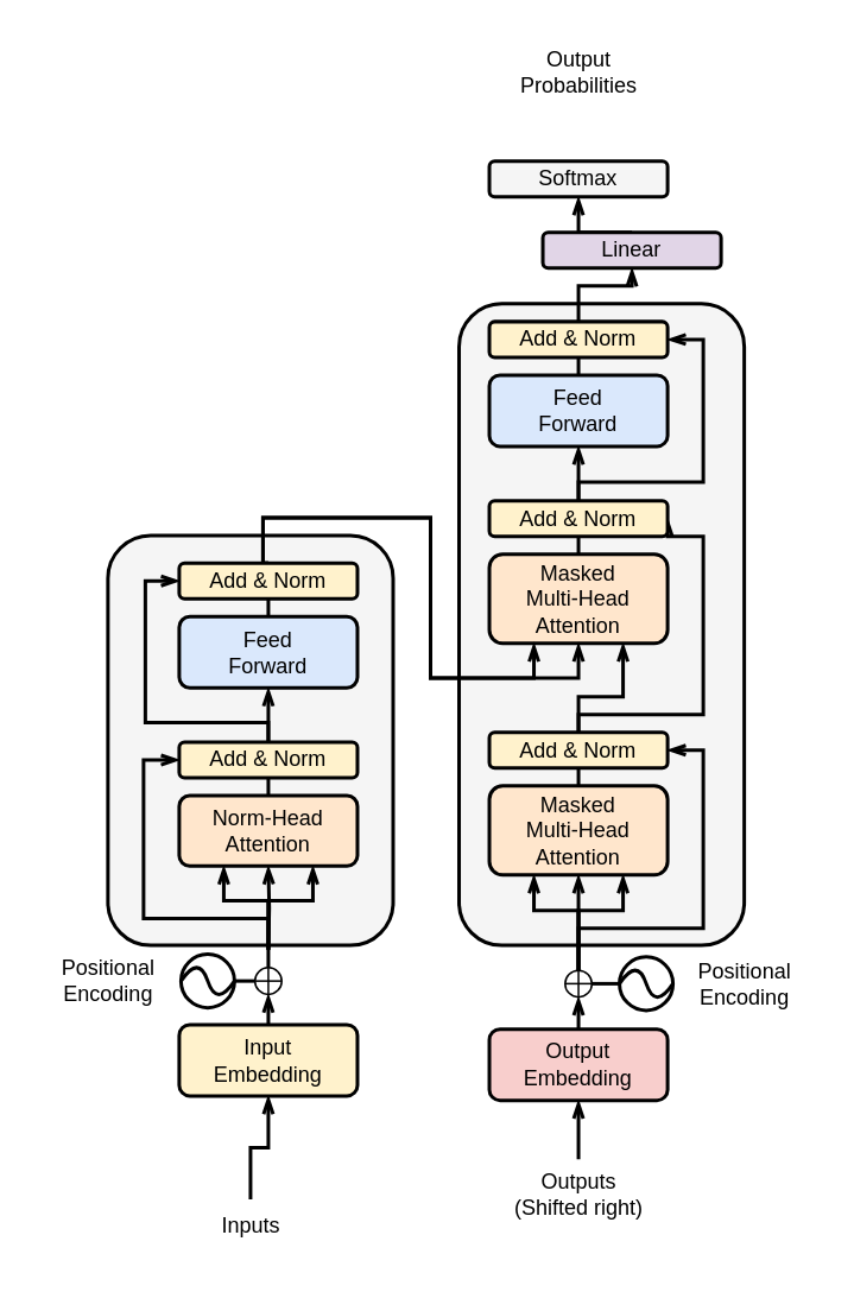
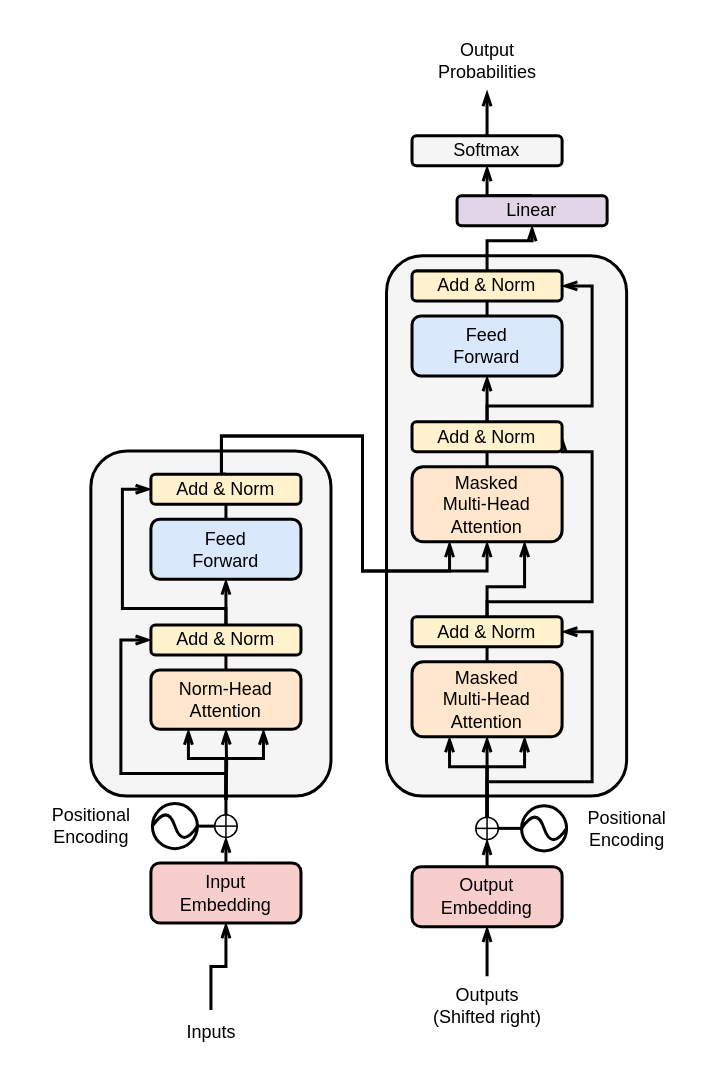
  <mxCell id="0" />
  <mxCell id="1" parent="0" />
  <mxCell id="2" value="" style="rounded=1;whiteSpace=wrap;html=1;fillColor=#f5f5f5;fontColor=#333333;strokeColor=default;strokeWidth=2;" parent="1" vertex="1"><mxGeometry x="60" y="300" width="160" height="230" as="geometry" /></mxCell>
  <mxCell id="3" value="" style="rounded=1;whiteSpace=wrap;html=1;fillColor=#f5f5f5;fontColor=#333333;strokeColor=default;strokeWidth=2;" parent="1" vertex="1"><mxGeometry x="257" y="170" width="160" height="360" as="geometry" /></mxCell>
  <mxCell id="4" value="" style="edgeStyle=orthogonalEdgeStyle;rounded=0;orthogonalLoop=1;jettySize=auto;html=1;strokeWidth=2;endArrow=openThin;endFill=0;" parent="1" source="5" target="7" edge="1"><mxGeometry relative="1" as="geometry" /></mxCell>
  <mxCell id="5" value="Outputs&lt;div&gt;(Shifted right)&lt;/div&gt;" style="text;html=1;align=center;verticalAlign=middle;resizable=0;points=[];autosize=1;strokeColor=none;fillColor=none;" parent="1" vertex="1"><mxGeometry x="274" y="650" width="100" height="40" as="geometry" /></mxCell>
  <mxCell id="6" style="edgeStyle=orthogonalEdgeStyle;rounded=0;orthogonalLoop=1;jettySize=auto;html=1;exitX=0.5;exitY=0;exitDx=0;exitDy=0;entryX=0.5;entryY=1;entryDx=0;entryDy=0;endArrow=openThin;endFill=0;strokeWidth=2;" parent="1" source="7" target="12" edge="1"><mxGeometry relative="1" as="geometry" /></mxCell>
  <mxCell id="7" value="Output&lt;div&gt;Embedding&lt;/div&gt;" style="rounded=1;whiteSpace=wrap;html=1;strokeWidth=2;fillColor=#f8cecc;strokeColor=default;" parent="1" vertex="1"><mxGeometry x="274" y="577" width="100" height="40" as="geometry" /></mxCell>
  <mxCell id="8" style="edgeStyle=orthogonalEdgeStyle;rounded=0;orthogonalLoop=1;jettySize=auto;html=1;exitX=0.5;exitY=0;exitDx=0;exitDy=0;entryX=0.5;entryY=1;entryDx=0;entryDy=0;strokeWidth=2;endArrow=openThin;endFill=0;curved=1;" parent="1" source="12" target="17" edge="1"><mxGeometry relative="1" as="geometry" /></mxCell>
  <mxCell id="9" style="edgeStyle=orthogonalEdgeStyle;rounded=0;orthogonalLoop=1;jettySize=auto;html=1;exitX=0.5;exitY=0;exitDx=0;exitDy=0;entryX=0.25;entryY=1;entryDx=0;entryDy=0;strokeWidth=2;endArrow=openThin;endFill=0;" parent="1" source="12" target="17" edge="1"><mxGeometry relative="1" as="geometry"><Array as="points"><mxPoint x="324" y="510.5" /><mxPoint x="299" y="510.5" /></Array></mxGeometry></mxCell>
  <mxCell id="10" style="rounded=0;orthogonalLoop=1;jettySize=auto;html=1;exitX=0.5;exitY=0;exitDx=0;exitDy=0;entryX=0.75;entryY=1;entryDx=0;entryDy=0;strokeWidth=2;endArrow=openThin;endFill=0;edgeStyle=orthogonalEdgeStyle;" parent="1" source="12" target="17" edge="1"><mxGeometry relative="1" as="geometry"><Array as="points"><mxPoint x="324" y="510.5" /><mxPoint x="349" y="510.5" /></Array></mxGeometry></mxCell>
  <mxCell id="11" style="edgeStyle=orthogonalEdgeStyle;rounded=0;orthogonalLoop=1;jettySize=auto;html=1;exitX=0.5;exitY=0;exitDx=0;exitDy=0;entryX=1;entryY=0.5;entryDx=0;entryDy=0;strokeWidth=2;endArrow=openThin;endFill=0;" parent="1" source="12" target="20" edge="1"><mxGeometry relative="1" as="geometry"><Array as="points"><mxPoint x="324" y="520.5" /><mxPoint x="394" y="520.5" /><mxPoint x="394" y="420.5" /></Array></mxGeometry></mxCell>
  <mxCell id="12" value="" style="shape=orEllipse;perimeter=ellipsePerimeter;whiteSpace=wrap;html=1;backgroundOutline=1;" parent="1" vertex="1"><mxGeometry x="316.5" y="544" width="15" height="15" as="geometry" /></mxCell>
  <mxCell id="13" value="" style="strokeWidth=2;html=1;shape=mxgraph.flowchart.start_2;whiteSpace=wrap;" parent="1" vertex="1"><mxGeometry x="347" y="536.5" width="30" height="30" as="geometry" /></mxCell>
  <mxCell id="14" value="" style="curved=1;endArrow=none;html=1;rounded=0;exitX=0;exitY=0.5;exitDx=0;exitDy=0;exitPerimeter=0;entryX=1;entryY=0.5;entryDx=0;entryDy=0;entryPerimeter=0;startFill=0;strokeWidth=2;" parent="1" source="13" target="13" edge="1"><mxGeometry width="50" height="50" relative="1" as="geometry"><mxPoint x="367" y="486.5" as="sourcePoint" /><mxPoint x="417" y="436.5" as="targetPoint" /><Array as="points"><mxPoint x="357" y="536.5" /><mxPoint x="367" y="566.5" /></Array></mxGeometry></mxCell>
  <mxCell id="15" style="edgeStyle=orthogonalEdgeStyle;rounded=0;orthogonalLoop=1;jettySize=auto;html=1;exitX=1;exitY=0.5;exitDx=0;exitDy=0;entryX=0;entryY=0.5;entryDx=0;entryDy=0;entryPerimeter=0;endArrow=none;startFill=0;strokeWidth=2;" parent="1" source="12" target="13" edge="1"><mxGeometry relative="1" as="geometry" /></mxCell>
  <mxCell id="16" style="edgeStyle=orthogonalEdgeStyle;rounded=0;orthogonalLoop=1;jettySize=auto;html=1;exitX=0.5;exitY=0;exitDx=0;exitDy=0;entryX=0.5;entryY=1;entryDx=0;entryDy=0;endArrow=none;startFill=0;strokeWidth=2;" parent="1" source="17" target="20" edge="1"><mxGeometry relative="1" as="geometry" /></mxCell>
  <mxCell id="17" value="Masked&lt;div&gt;Multi-Head&lt;/div&gt;&lt;div&gt;Attention&lt;/div&gt;" style="rounded=1;whiteSpace=wrap;html=1;strokeWidth=2;fillColor=#ffe6cc;strokeColor=default;" parent="1" vertex="1"><mxGeometry x="274" y="440.5" width="100" height="50" as="geometry" /></mxCell>
  <mxCell id="18" style="edgeStyle=orthogonalEdgeStyle;rounded=0;orthogonalLoop=1;jettySize=auto;html=1;exitX=0.5;exitY=0;exitDx=0;exitDy=0;entryX=0.75;entryY=1;entryDx=0;entryDy=0;strokeWidth=2;endArrow=openThin;endFill=0;" parent="1" source="20" target="22" edge="1"><mxGeometry relative="1" as="geometry"><Array as="points"><mxPoint x="324" y="390.5" /><mxPoint x="349" y="390.5" /></Array></mxGeometry></mxCell>
  <mxCell id="19" style="edgeStyle=orthogonalEdgeStyle;rounded=0;orthogonalLoop=1;jettySize=auto;html=1;exitX=0.5;exitY=0;exitDx=0;exitDy=0;entryX=1;entryY=0.5;entryDx=0;entryDy=0;strokeWidth=2;endArrow=openThin;endFill=0;" parent="1" source="20" target="25" edge="1"><mxGeometry relative="1" as="geometry"><Array as="points"><mxPoint x="324" y="400.5" /><mxPoint x="394" y="400.5" /><mxPoint x="394" y="300.5" /></Array></mxGeometry></mxCell>
  <mxCell id="20" value="Add &amp;amp; Norm" style="rounded=1;whiteSpace=wrap;html=1;strokeWidth=2;fillColor=#fff2cc;strokeColor=default;" parent="1" vertex="1"><mxGeometry x="274" y="410.5" width="100" height="20" as="geometry" /></mxCell>
  <mxCell id="21" style="edgeStyle=orthogonalEdgeStyle;rounded=0;orthogonalLoop=1;jettySize=auto;html=1;exitX=0.5;exitY=0;exitDx=0;exitDy=0;entryX=0.5;entryY=1;entryDx=0;entryDy=0;strokeWidth=2;endArrow=none;startFill=0;" parent="1" source="22" target="25" edge="1"><mxGeometry relative="1" as="geometry" /></mxCell>
  <mxCell id="22" value="Masked&lt;div&gt;Multi-Head&lt;/div&gt;&lt;div&gt;Attention&lt;/div&gt;" style="rounded=1;whiteSpace=wrap;html=1;strokeWidth=2;fillColor=#ffe6cc;strokeColor=default;" parent="1" vertex="1"><mxGeometry x="274" y="310.5" width="100" height="50" as="geometry" /></mxCell>
  <mxCell id="23" style="edgeStyle=orthogonalEdgeStyle;rounded=0;orthogonalLoop=1;jettySize=auto;html=1;exitX=0.5;exitY=0;exitDx=0;exitDy=0;entryX=0.5;entryY=1;entryDx=0;entryDy=0;strokeWidth=2;endArrow=openThin;endFill=0;" parent="1" source="25" target="27" edge="1"><mxGeometry relative="1" as="geometry" /></mxCell>
  <mxCell id="24" style="edgeStyle=orthogonalEdgeStyle;rounded=0;orthogonalLoop=1;jettySize=auto;html=1;exitX=0.5;exitY=0;exitDx=0;exitDy=0;entryX=1;entryY=0.5;entryDx=0;entryDy=0;strokeWidth=2;endArrow=openThin;endFill=0;" parent="1" source="25" target="29" edge="1"><mxGeometry relative="1" as="geometry"><Array as="points"><mxPoint x="324" y="270" /><mxPoint x="394" y="270" /><mxPoint x="394" y="190" /></Array></mxGeometry></mxCell>
  <mxCell id="25" value="Add &amp;amp; Norm" style="rounded=1;whiteSpace=wrap;html=1;strokeWidth=2;fillColor=#fff2cc;strokeColor=default;" parent="1" vertex="1"><mxGeometry x="274" y="280.5" width="100" height="20" as="geometry" /></mxCell>
  <mxCell id="26" style="edgeStyle=orthogonalEdgeStyle;rounded=0;orthogonalLoop=1;jettySize=auto;html=1;exitX=0.5;exitY=0;exitDx=0;exitDy=0;entryX=0.5;entryY=1;entryDx=0;entryDy=0;endArrow=none;startFill=0;strokeWidth=2;" parent="1" source="27" target="29" edge="1"><mxGeometry relative="1" as="geometry" /></mxCell>
  <mxCell id="27" value="Feed&lt;div&gt;Forward&lt;/div&gt;" style="rounded=1;whiteSpace=wrap;html=1;strokeWidth=2;fillColor=#dae8fc;strokeColor=default;" parent="1" vertex="1"><mxGeometry x="274" y="210" width="100" height="40" as="geometry" /></mxCell>
  <mxCell id="28" style="edgeStyle=orthogonalEdgeStyle;rounded=0;orthogonalLoop=1;jettySize=auto;html=1;exitX=0.5;exitY=0;exitDx=0;exitDy=0;entryX=0.5;entryY=1;entryDx=0;entryDy=0;strokeWidth=2;endArrow=openThin;endFill=0;" parent="1" source="29" target="31" edge="1"><mxGeometry relative="1" as="geometry" /></mxCell>
  <mxCell id="29" value="Add &amp;amp; Norm" style="rounded=1;whiteSpace=wrap;html=1;strokeWidth=2;fillColor=#fff2cc;strokeColor=default;" parent="1" vertex="1"><mxGeometry x="274" y="180" width="100" height="20" as="geometry" /></mxCell>
  <mxCell id="30" style="edgeStyle=orthogonalEdgeStyle;rounded=0;orthogonalLoop=1;jettySize=auto;html=1;exitX=0.5;exitY=0;exitDx=0;exitDy=0;entryX=0.5;entryY=1;entryDx=0;entryDy=0;endArrow=openThin;endFill=0;strokeWidth=2;" parent="1" source="31" target="33" edge="1"><mxGeometry relative="1" as="geometry" /></mxCell>
  <mxCell id="31" value="Linear" style="rounded=1;whiteSpace=wrap;html=1;strokeWidth=2;fillColor=#e1d5e7;strokeColor=default;" parent="1" vertex="1"><mxGeometry x="304" y="130" width="100" height="20" as="geometry" /></mxCell>
+ <mxCell id="32" value="" style="edgeStyle=orthogonalEdgeStyle;rounded=0;orthogonalLoop=1;jettySize=auto;html=1;endArrow=openThin;endFill=0;strokeWidth=2;" parent="1" source="33" target="34" edge="1"><mxGeometry relative="1" as="geometry" /></mxCell>
  <mxCell id="33" value="Softmax" style="rounded=1;whiteSpace=wrap;html=1;strokeWidth=2;fillColor=#f5f5f5;strokeColor=default;" parent="1" vertex="1"><mxGeometry x="274" y="90" width="100" height="20" as="geometry" /></mxCell>
  <mxCell id="34" value="Output&lt;div&gt;Probabilities&lt;/div&gt;" style="text;html=1;align=center;verticalAlign=middle;resizable=0;points=[];autosize=1;strokeColor=none;fillColor=none;" parent="1" vertex="1"><mxGeometry x="279" y="20" width="90" height="40" as="geometry" /></mxCell>
  <mxCell id="35" value="" style="edgeStyle=orthogonalEdgeStyle;rounded=0;orthogonalLoop=1;jettySize=auto;html=1;strokeWidth=2;endArrow=openThin;endFill=0;" parent="1" source="36" target="38" edge="1"><mxGeometry relative="1" as="geometry" /></mxCell>
  <mxCell id="36" value="Inputs" style="text;html=1;align=center;verticalAlign=middle;resizable=0;points=[];autosize=1;strokeColor=none;fillColor=none;" parent="1" vertex="1"><mxGeometry x="110" y="672.5" width="60" height="30" as="geometry" /></mxCell>
  <mxCell id="37" style="edgeStyle=orthogonalEdgeStyle;rounded=0;orthogonalLoop=1;jettySize=auto;html=1;exitX=0.5;exitY=0;exitDx=0;exitDy=0;entryX=0.5;entryY=1;entryDx=0;entryDy=0;endArrow=openThin;endFill=0;strokeWidth=2;" parent="1" source="38" target="43" edge="1"><mxGeometry relative="1" as="geometry" /></mxCell>
- <mxCell id="38" value="Input&lt;div&gt;Embedding&lt;/div&gt;" style="rounded=1;whiteSpace=wrap;html=1;strokeWidth=2;fillColor=#fff2cc;strokeColor=default;" parent="1" vertex="1"><mxGeometry x="100" y="574.5" width="100" height="40" as="geometry" /></mxCell>
+ <mxCell id="38" value="Input&lt;div&gt;Embedding&lt;/div&gt;" style="rounded=1;whiteSpace=wrap;html=1;strokeWidth=2;fillColor=#f8cecc;strokeColor=default;" parent="1" vertex="1"><mxGeometry x="100" y="574.5" width="100" height="40" as="geometry" /></mxCell>
  <mxCell id="39" style="edgeStyle=orthogonalEdgeStyle;rounded=0;orthogonalLoop=1;jettySize=auto;html=1;exitX=0.5;exitY=0;exitDx=0;exitDy=0;entryX=0.5;entryY=1;entryDx=0;entryDy=0;strokeWidth=2;endArrow=openThin;endFill=0;" parent="1" target="48" edge="1"><mxGeometry relative="1" as="geometry"><mxPoint x="150" y="532.5" as="sourcePoint" /></mxGeometry></mxCell>
  <mxCell id="40" style="edgeStyle=orthogonalEdgeStyle;rounded=0;orthogonalLoop=1;jettySize=auto;html=1;exitX=0.5;exitY=0;exitDx=0;exitDy=0;entryX=0.75;entryY=1;entryDx=0;entryDy=0;strokeWidth=2;endArrow=openThin;endFill=0;" parent="1" target="48" edge="1"><mxGeometry relative="1" as="geometry"><mxPoint x="150" y="532.5" as="sourcePoint" /><Array as="points"><mxPoint x="150" y="505" /><mxPoint x="175" y="505" /></Array></mxGeometry></mxCell>
  <mxCell id="41" style="edgeStyle=orthogonalEdgeStyle;rounded=0;orthogonalLoop=1;jettySize=auto;html=1;exitX=0.5;exitY=0;exitDx=0;exitDy=0;entryX=0.25;entryY=1;entryDx=0;entryDy=0;strokeWidth=2;endArrow=openThin;endFill=0;" parent="1" target="48" edge="1"><mxGeometry relative="1" as="geometry"><mxPoint x="150" y="532.5" as="sourcePoint" /><Array as="points"><mxPoint x="150" y="505" /><mxPoint x="125" y="505" /></Array></mxGeometry></mxCell>
  <mxCell id="42" style="edgeStyle=orthogonalEdgeStyle;rounded=0;orthogonalLoop=1;jettySize=auto;html=1;exitX=0.5;exitY=0;exitDx=0;exitDy=0;entryX=0;entryY=0.5;entryDx=0;entryDy=0;strokeWidth=2;endArrow=openThin;endFill=0;" parent="1" source="43" target="51" edge="1"><mxGeometry relative="1" as="geometry"><mxPoint x="150" y="532.5" as="sourcePoint" /><Array as="points"><mxPoint x="150" y="515" /><mxPoint x="80" y="515" /><mxPoint x="80" y="426" /></Array></mxGeometry></mxCell>
  <mxCell id="43" value="" style="shape=orEllipse;perimeter=ellipsePerimeter;whiteSpace=wrap;html=1;backgroundOutline=1;" parent="1" vertex="1"><mxGeometry x="142.5" y="542.5" width="15" height="15" as="geometry" /></mxCell>
  <mxCell id="44" style="edgeStyle=orthogonalEdgeStyle;rounded=0;orthogonalLoop=1;jettySize=auto;html=1;exitX=1;exitY=0.5;exitDx=0;exitDy=0;exitPerimeter=0;entryX=0;entryY=0.5;entryDx=0;entryDy=0;endArrow=none;startFill=0;strokeWidth=2;" parent="1" source="45" target="43" edge="1"><mxGeometry relative="1" as="geometry" /></mxCell>
  <mxCell id="45" value="" style="strokeWidth=2;html=1;shape=mxgraph.flowchart.start_2;whiteSpace=wrap;" parent="1" vertex="1"><mxGeometry x="101" y="535" width="30" height="30" as="geometry" /></mxCell>
  <mxCell id="46" value="" style="curved=1;endArrow=none;html=1;rounded=0;exitX=0;exitY=0.5;exitDx=0;exitDy=0;exitPerimeter=0;entryX=1;entryY=0.5;entryDx=0;entryDy=0;entryPerimeter=0;startFill=0;strokeWidth=2;" parent="1" source="45" target="45" edge="1"><mxGeometry width="50" height="50" relative="1" as="geometry"><mxPoint x="121" y="485" as="sourcePoint" /><mxPoint x="171" y="435" as="targetPoint" /><Array as="points"><mxPoint x="111" y="535" /><mxPoint x="121" y="565" /></Array></mxGeometry></mxCell>
  <mxCell id="47" style="edgeStyle=orthogonalEdgeStyle;rounded=0;orthogonalLoop=1;jettySize=auto;html=1;exitX=0.5;exitY=0;exitDx=0;exitDy=0;entryX=0.5;entryY=1;entryDx=0;entryDy=0;endArrow=none;startFill=0;strokeWidth=2;" parent="1" source="48" target="51" edge="1"><mxGeometry relative="1" as="geometry" /></mxCell>
  <mxCell id="48" value="&lt;div&gt;Norm-Head&lt;/div&gt;&lt;div&gt;Attention&lt;/div&gt;" style="rounded=1;whiteSpace=wrap;html=1;strokeWidth=2;fillColor=#ffe6cc;strokeColor=default;" parent="1" vertex="1"><mxGeometry x="100" y="446" width="100" height="39.5" as="geometry" /></mxCell>
  <mxCell id="49" style="edgeStyle=orthogonalEdgeStyle;rounded=0;orthogonalLoop=1;jettySize=auto;html=1;exitX=0.5;exitY=0;exitDx=0;exitDy=0;entryX=0;entryY=0.5;entryDx=0;entryDy=0;strokeWidth=2;endArrow=openThin;endFill=0;" parent="1" source="51" target="56" edge="1"><mxGeometry relative="1" as="geometry"><Array as="points"><mxPoint x="150" y="405" /><mxPoint x="81" y="405" /><mxPoint x="81" y="325" /></Array></mxGeometry></mxCell>
  <mxCell id="50" style="edgeStyle=orthogonalEdgeStyle;rounded=0;orthogonalLoop=1;jettySize=auto;html=1;exitX=0.5;exitY=0;exitDx=0;exitDy=0;entryX=0.5;entryY=1;entryDx=0;entryDy=0;strokeWidth=2;endArrow=openThin;endFill=0;" parent="1" source="51" target="53" edge="1"><mxGeometry relative="1" as="geometry" /></mxCell>
  <mxCell id="51" value="Add &amp;amp; Norm" style="rounded=1;whiteSpace=wrap;html=1;strokeWidth=2;fillColor=#fff2cc;strokeColor=default;" parent="1" vertex="1"><mxGeometry x="100" y="416" width="100" height="20" as="geometry" /></mxCell>
  <mxCell id="52" style="edgeStyle=orthogonalEdgeStyle;rounded=0;orthogonalLoop=1;jettySize=auto;html=1;exitX=0.5;exitY=0;exitDx=0;exitDy=0;entryX=0.5;entryY=1;entryDx=0;entryDy=0;strokeWidth=2;endArrow=none;startFill=0;" parent="1" source="53" target="56" edge="1"><mxGeometry relative="1" as="geometry" /></mxCell>
  <mxCell id="53" value="Feed&lt;div&gt;Forward&lt;/div&gt;" style="rounded=1;whiteSpace=wrap;html=1;strokeWidth=2;fillColor=#dae8fc;strokeColor=default;" parent="1" vertex="1"><mxGeometry x="100" y="345.5" width="100" height="40" as="geometry" /></mxCell>
  <mxCell id="54" style="edgeStyle=orthogonalEdgeStyle;rounded=0;orthogonalLoop=1;jettySize=auto;html=1;exitX=0.5;exitY=0;exitDx=0;exitDy=0;entryX=0.25;entryY=1;entryDx=0;entryDy=0;strokeWidth=2;endArrow=openThin;endFill=0;" parent="1" source="56" target="22" edge="1"><mxGeometry relative="1" as="geometry"><Array as="points"><mxPoint x="147" y="316" /><mxPoint x="147" y="290" /><mxPoint x="241" y="290" /><mxPoint x="241" y="380" /><mxPoint x="299" y="380" /></Array></mxGeometry></mxCell>
  <mxCell id="55" style="edgeStyle=orthogonalEdgeStyle;rounded=0;orthogonalLoop=1;jettySize=auto;html=1;exitX=0.5;exitY=0;exitDx=0;exitDy=0;entryX=0.5;entryY=1;entryDx=0;entryDy=0;strokeWidth=2;endArrow=openThin;endFill=0;" parent="1" source="56" target="22" edge="1"><mxGeometry relative="1" as="geometry"><Array as="points"><mxPoint x="147" y="316" /><mxPoint x="147" y="290" /><mxPoint x="241" y="290" /><mxPoint x="241" y="380" /><mxPoint x="324" y="380" /></Array></mxGeometry></mxCell>
  <mxCell id="56" value="Add &amp;amp; Norm" style="rounded=1;whiteSpace=wrap;html=1;strokeWidth=2;fillColor=#fff2cc;strokeColor=default;" parent="1" vertex="1"><mxGeometry x="100" y="315.5" width="100" height="20" as="geometry" /></mxCell>
  <mxCell id="57" value="Positional&lt;div&gt;Encoding&lt;/div&gt;" style="text;html=1;align=center;verticalAlign=middle;resizable=0;points=[];autosize=1;strokeColor=none;fillColor=none;" parent="1" vertex="1"><mxGeometry x="377" y="531.5" width="80" height="40" as="geometry" /></mxCell>
  <mxCell id="58" value="Positional&lt;div&gt;Encoding&lt;/div&gt;" style="text;html=1;align=center;verticalAlign=middle;resizable=0;points=[];autosize=1;strokeColor=none;fillColor=none;" parent="1" vertex="1"><mxGeometry x="20" y="530" width="80" height="40" as="geometry" /></mxCell>
